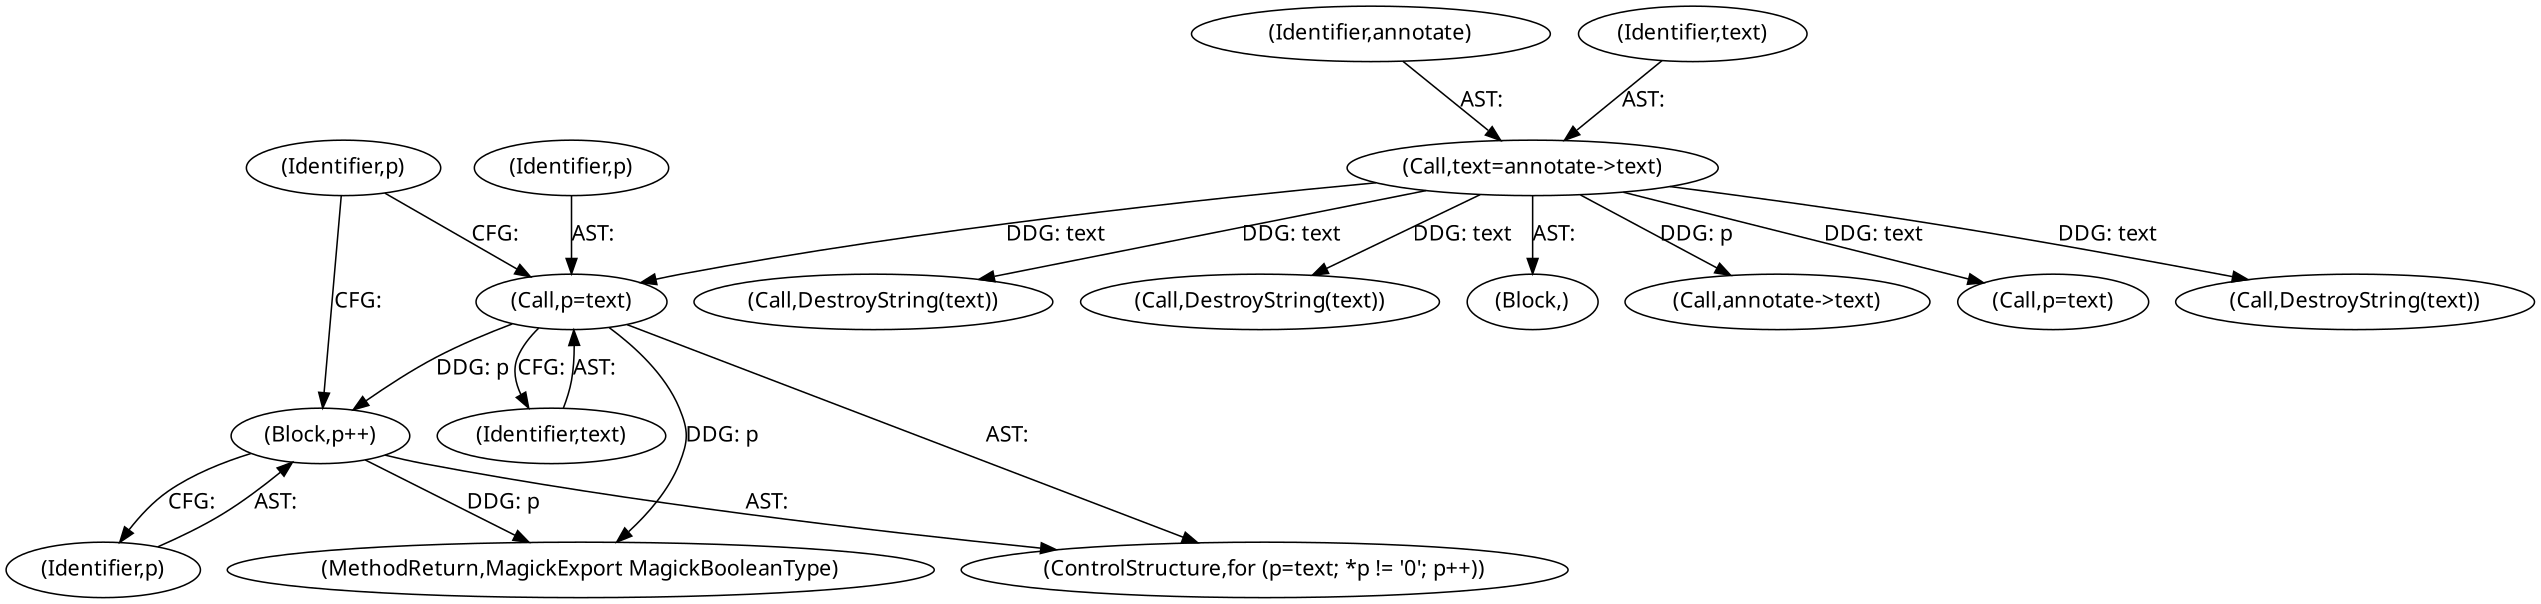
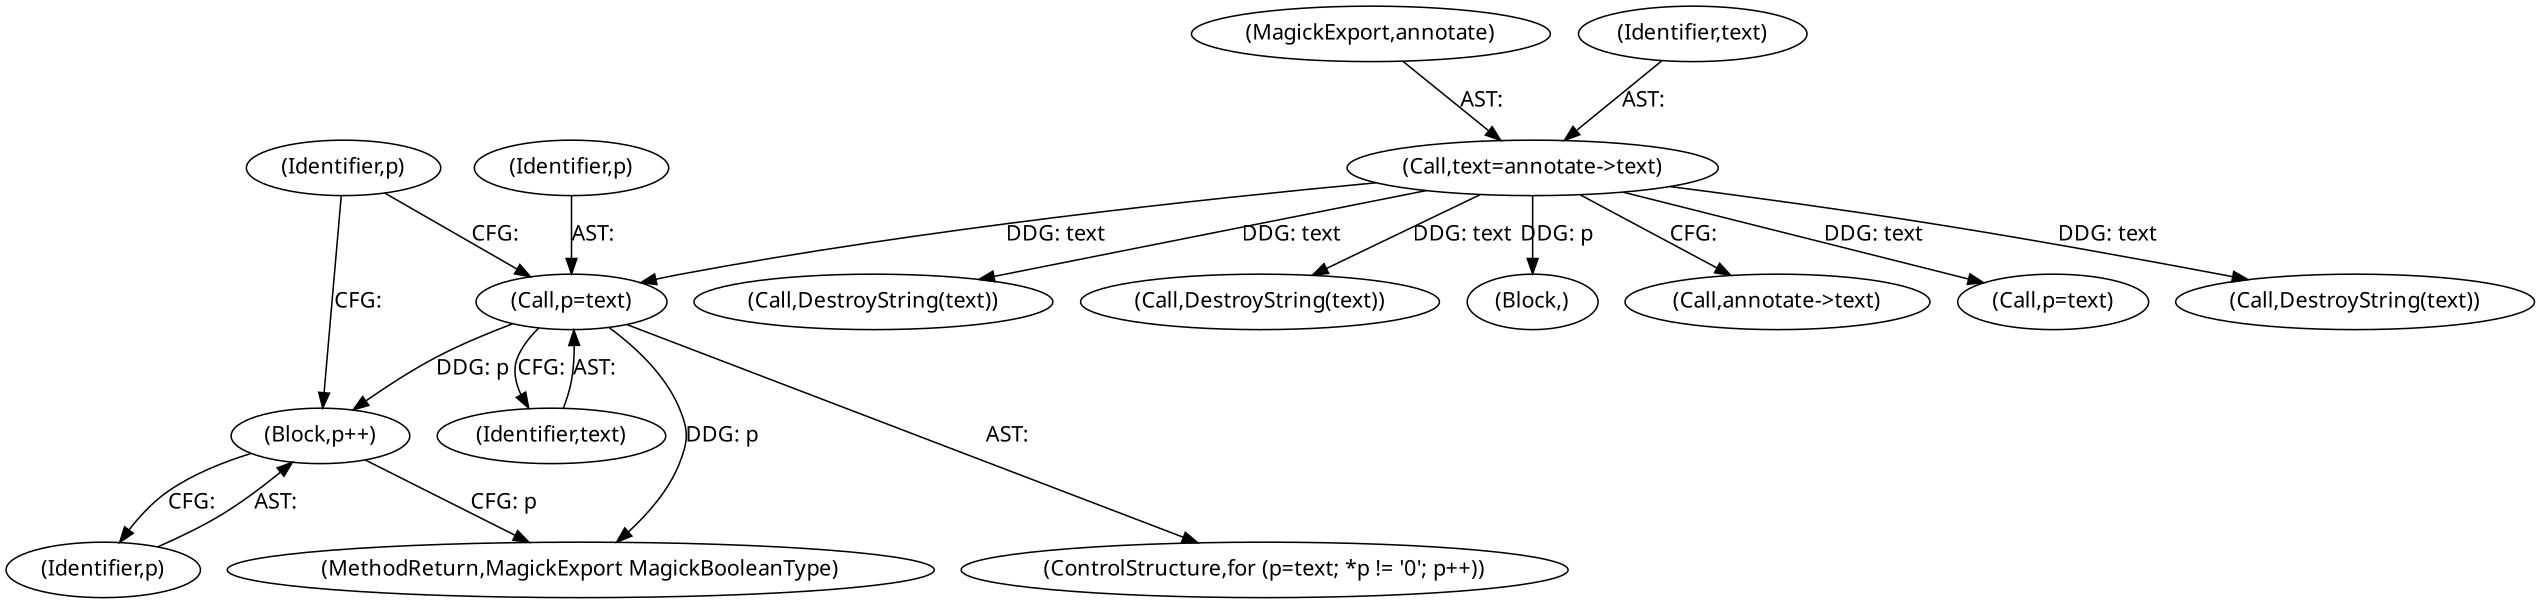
  digraph {
    fontname="Noto Sans"
    node [fontname="Noto Sans"]
    edge [fontname="Noto Sans"]
    n1 [label="(Call,p=text)"]
    n2 [label="(Block,p++)"]
    n3 [label="(MethodReturn,MagickExport MagickBooleanType)"]
    n4 [label="(Identifier,text)"]
    n5 [label="(ControlStructure,for (p=text; *p != '\0'; p++))"]
    n6 [label="(Identifier,p)"]
    n7 [label="(Call,text=annotate->text)"]
    n8 [label="(Block,)"]
    n9 [label="(Call,annotate->text)"]
    n10 [label="(Call,p=text)"]
    n11 [label="(Call,DestroyString(text))"]
    n12 [label="(Call,DestroyString(text))"]
    n13 [label="(Call,DestroyString(text))"]
-   n14 [label="(Identifier,annotate)"]
+   n14 [label="(MagickExport,annotate)"]
    n15 [label="(Identifier,text)"]
    n16 [label="(Identifier,p)"]
    n17 [label="(Identifier,p)"]
    n1 -> n2 [label="DDG: p"]
    n1 -> n3 [label="DDG: p"]
    n1 -> n4 [label="CFG: "]
    n1 -> n5 [label="AST: "]
-   n2 -> n3 [label="DDG: p"]
-   n2 -> n5 [label="AST: "]
+   n2 -> n3 [label="CFG: p"]
    n2 -> n6 [label="CFG: "]
    n4 -> n1 [label="AST: "]
    n6 -> n2 [label="AST: "]
    n7 -> n1 [label="DDG: text"]
-   n7 -> n8 [label="AST: "]
-   n7 -> n9 [label="DDG: p"]
+   n7 -> n8 [label="DDG: p"]
+   n7 -> n9 [label="CFG: "]
    n7 -> n10 [label="DDG: text"]
    n7 -> n11 [label="DDG: text"]
    n7 -> n12 [label="DDG: text"]
    n7 -> n13 [label="DDG: text"]
    n14 -> n7 [label="AST: "]
    n15 -> n7 [label="AST: "]
    n16 -> n1 [label="AST: "]
    n17 -> n1 [label="CFG: "]
    n17 -> n2 [label="CFG: "]
  }
